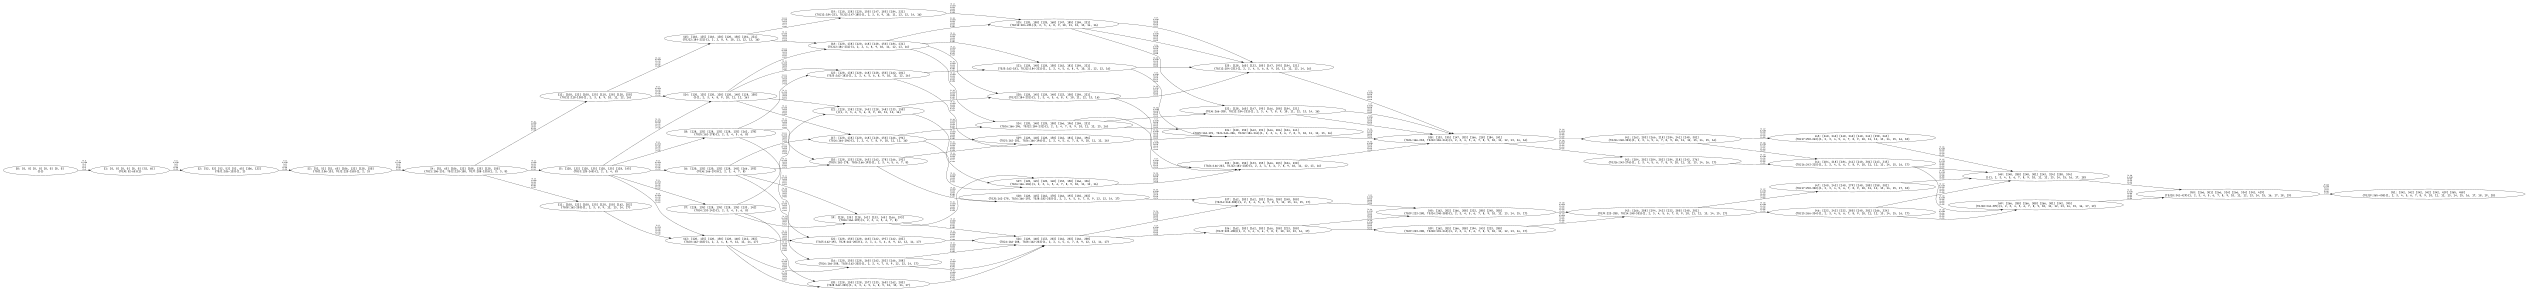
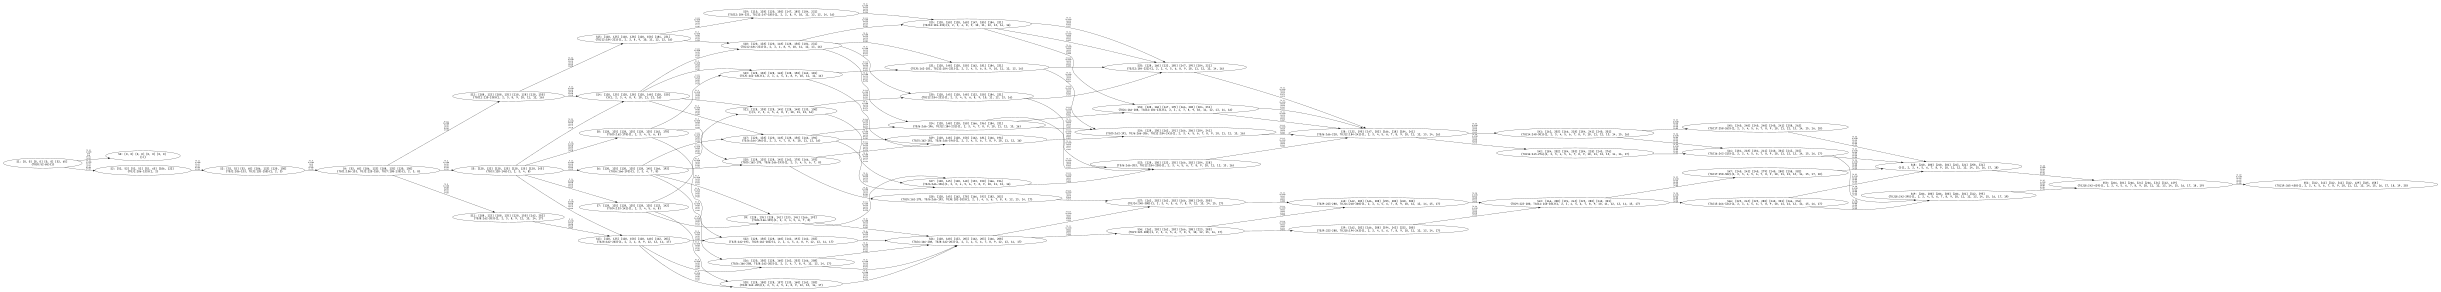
  digraph {
    rankdir=LR
    fontname="JetBrains Mono"
    node [fontname="JetBrains Mono"]
    edge [fontsize=8 fontname="JetBrains Mono"]
    n1 [label="S0: [0, 0] [0, 0] [0, 0] [0, 0] \n{}{}"]
    n2 [label="S1: [0, 0] [0, 0] [0, 0] [52, 65] \n{T0J0:52-65}{1}"]
    n3 [label="S2: [52, 52] [52, 52] [52, 65] [106, 133] \n{T0J1:106-133}{1, 2}"]
    n4 [label="S3: [52, 52] [52, 65] [106, 133] [120, 150] \n{T0J1:106-133, T0J2:120-150}{1, 2, 3}"]
    n5 [label="S4: [52, 65] [106, 133] [108, 135] [120, 150] \n{T0J1:106-133, T0J2:120-150, T0J7:108-135}{1, 2, 3, 8}"]
    n6 [label="S5: [120, 133] [120, 135] [120, 135] [128, 145] \n{T0J3:128-145}{1, 2, 3, 4, 8}"]
    n7 [label="S11: [108, 133] [108, 135] [120, 150] [162, 203] \n{T0J8:162-203}{1, 2, 3, 8, 9, 12, 13, 14, 17}"]
    n8 [label="S12: [108, 133] [108, 135] [110, 138] [120, 150] \n{T0J11:110-138}{1, 2, 3, 8, 9, 10, 11, 12, 16}"]
    n9 [label="S6: [120, 135] [120, 135] [128, 145] [166, 193] \n{T0J6:166-193}{1, 2, 3, 4, 7, 8}"]
    n10 [label="S7: [128, 135] [128, 135] [128, 135] [133, 142] \n{T0J4:133-142}{1, 2, 3, 4, 5, 6, 8}"]
    n11 [label="S8: [128, 135] [128, 135] [128, 135] [162, 178] \n{T0J5:162-178}{1, 2, 3, 4, 5, 6, 8}"]
    n12 [label="S13: [120, 135] [120, 150] [128, 160] [162, 203] \n{T0J8:162-203}{1, 2, 3, 4, 8, 9, 12, 13, 14, 17}"]
    n13 [label="S14: [120, 135] [120, 138] [120, 148] [128, 150] \n{}{1, 2, 3, 4, 8, 9, 10, 11, 12, 16}"]
    n14 [label="S9: [128, 135] [128, 142] [133, 145] [166, 193] \n{T0J6:166-193}{1, 2, 3, 4, 5, 6, 7, 8}"]
    n15 [label="S10: [128, 135] [128, 145] [162, 178] [166, 193] \n{T0J5:162-178, T0J6:166-193}{1, 2, 3, 4, 5, 6, 7, 8}"]
    n16 [label="S16: [120, 150] [128, 160] [162, 203] [166, 208] \n{T0J6:166-208, T0J8:162-203}{1, 2, 3, 4, 7, 8, 9, 12, 13, 14, 17}"]
    n17 [label="S17: [120, 138] [120, 148] [128, 150] [166, 196] \n{T0J6:166-196}{1, 2, 3, 4, 7, 8, 9, 10, 11, 12, 16}"]
    n18 [label="S20: [128, 150] [128, 157] [133, 160] [162, 203] \n{T0J8:162-203}{1, 2, 3, 4, 5, 6, 8, 9, 12, 13, 14, 17}"]
    n19 [label="S21: [128, 138] [128, 145] [128, 148] [133, 150] \n{}{1, 2, 3, 4, 5, 6, 8, 9, 10, 11, 12, 16}"]
    n20 [label="S22: [128, 150] [128, 160] [162, 193] [162, 203] \n{T0J5:162-193, T0J8:162-203}{1, 2, 3, 4, 5, 6, 8, 9, 12, 13, 14, 17}"]
    n21 [label="S23: [128, 138] [128, 148] [128, 150] [162, 181] \n{T0J5:162-181}{1, 2, 3, 4, 5, 6, 8, 9, 10, 11, 12, 16}"]
    n22 [label="S26: [128, 160] [133, 203] [162, 203] [166, 208] \n{T0J6:166-208, T0J8:162-203}{1, 2, 3, 4, 5, 6, 7, 8, 9, 12, 13, 14, 17}"]
    n23 [label="S27: [128, 145] [128, 148] [133, 150] [166, 196] \n{T0J6:166-196}{1, 2, 3, 4, 5, 6, 7, 8, 9, 10, 11, 12, 16}"]
    n24 [label="S28: [128, 145] [162, 178] [166, 193] [182, 203] \n{T0J5:162-178, T0J6:166-193, T0J8:182-203}{1, 2, 3, 4, 5, 6, 7, 8, 9, 12, 13, 14, 17}"]
    n25 [label="S29: [128, 148] [128, 150] [162, 181] [166, 196] \n{T0J5:162-181, T0J6:166-196}{1, 2, 3, 4, 5, 6, 7, 8, 9, 10, 11, 12, 16}"]
    n26 [label="S15: [110, 135] [110, 138] [120, 150] [184, 231] \n{T0J12:184-231}{1, 2, 3, 8, 9, 10, 11, 12, 13, 16}"]
    n27 [label="S18: [120, 138] [120, 148] [128, 150] [184, 231] \n{T0J12:184-231}{1, 2, 3, 4, 8, 9, 10, 11, 12, 13, 16}"]
    n28 [label="S19: [110, 138] [120, 150] [147, 185] [184, 231] \n{T0J12:184-231, T0J13:147-185}{1, 2, 3, 8, 9, 10, 11, 12, 13, 14, 16}"]
    n29 [label="S24: [120, 148] [128, 150] [166, 196] [184, 231] \n{T0J6:166-196, T0J12:184-231}{1, 2, 3, 4, 7, 8, 9, 10, 11, 12, 13, 16}"]
    n30 [label="S25: [120, 150] [128, 160] [147, 185] [184, 231] \n{T0J12:184-231}{1, 2, 3, 4, 8, 9, 10, 11, 12, 13, 14, 16}"]
    n31 [label="S30: [128, 145] [128, 148] [133, 150] [184, 231] \n{T0J12:184-231}{1, 2, 3, 4, 5, 6, 8, 9, 10, 11, 12, 13, 16}"]
    n32 [label="S31: [128, 148] [128, 150] [162, 181] [184, 231] \n{T0J5:162-181, T0J12:184-231}{1, 2, 3, 4, 5, 6, 8, 9, 10, 11, 12, 13, 16}"]
    n33 [label="S32: [128, 160] [147, 195] [166, 208] [184, 231] \n{T0J6:166-208, T0J12:184-231}{1, 2, 3, 4, 7, 8, 9, 10, 11, 12, 13, 14, 16}"]
    n34 [label="S33: [128, 150] [133, 155] [166, 203] [184, 238] \n{T0J6:166-203, T0J12:184-238}{1, 2, 3, 4, 5, 6, 7, 8, 9, 10, 11, 12, 13, 16}"]
    n35 [label="S34: [128, 150] [162, 191] [166, 206] [184, 241] \n{T0J5:162-191, T0J6:166-206, T0J12:184-241}{1, 2, 3, 4, 5, 6, 7, 8, 9, 10, 11, 12, 13, 16}"]
    n36 [label="S35: [128, 160] [133, 185] [147, 195] [184, 231] \n{T0J12:184-231}{1, 2, 3, 4, 5, 6, 8, 9, 10, 11, 12, 13, 14, 16}"]
    n37 [label="S36: [162, 203] [162, 203] [166, 208] [223, 280] \n{T0J9:223-280}{1, 2, 3, 4, 5, 6, 7, 8, 9, 10, 12, 13, 14, 17}"]
    n38 [label="S37: [162, 203] [162, 203] [166, 208] [240, 300] \n{T0J14:240-300}{1, 2, 3, 4, 5, 6, 7, 8, 9, 12, 13, 14, 15, 17}"]
    n39 [label="S38: [133, 195] [147, 203] [166, 218] [184, 241] \n{T0J6:166-218, T0J12:184-241}{1, 2, 3, 4, 5, 6, 7, 8, 9, 10, 11, 12, 13, 14, 16}"]
    n40 [label="S39: [162, 203] [166, 208] [194, 243] [223, 280] \n{T0J9:223-280, T0J10:194-243}{1, 2, 3, 4, 5, 6, 7, 8, 9, 10, 11, 12, 13, 14, 17}"]
    n41 [label="S40: [162, 203] [166, 208] [223, 280] [240, 300] \n{T0J9:223-280, T0J14:240-300}{1, 2, 3, 4, 5, 6, 7, 8, 9, 10, 12, 13, 14, 15, 17}"]
    n42 [label="S41: [162, 203] [166, 218] [184, 241] [240, 301] \n{T0J14:240-301}{1, 2, 3, 4, 5, 6, 7, 8, 9, 10, 11, 12, 13, 14, 15, 16}"]
    n43 [label="S42: [184, 202] [184, 203] [184, 218] [243, 276] \n{T0J16:243-276}{1, 2, 3, 4, 5, 6, 7, 8, 9, 10, 11, 12, 13, 14, 16, 17}"]
    n44 [label="S43: [166, 208] [194, 243] [223, 280] [240, 301] \n{T0J9:223-280, T0J14:240-301}{1, 2, 3, 4, 5, 6, 7, 8, 9, 10, 11, 12, 13, 14, 15, 17}"]
    n45 [label="S44: [184, 218] [184, 241] [240, 301] [243, 315] \n{T0J16:243-315}{1, 2, 3, 4, 5, 6, 7, 8, 9, 10, 11, 12, 13, 14, 15, 16, 17}"]
    n46 [label="S45: [240, 240] [240, 240] [240, 241] [258, 263] \n{T0J17:258-263}{1, 2, 3, 4, 5, 6, 7, 8, 9, 10, 11, 12, 13, 14, 15, 16, 18}"]
    n47 [label="S46: [223, 243] [223, 280] [240, 301] [266, 334] \n{T0J15:266-334}{1, 2, 3, 4, 5, 6, 7, 8, 9, 10, 11, 12, 13, 14, 15, 16, 17}"]
    n48 [label="S47: [240, 243] [240, 279] [240, 280] [258, 302] \n{T0J17:258-302}{1, 2, 3, 4, 5, 6, 7, 8, 9, 10, 11, 12, 13, 14, 15, 17, 18}"]
    n49 [label="S48: [240, 280] [240, 301] [243, 324] [258, 334] \n{}{1, 2, 3, 4, 5, 6, 7, 8, 9, 10, 11, 12, 13, 14, 15, 16, 17, 18}"]
    n50 [label="S49: [266, 280] [266, 300] [266, 301] [342, 395] \n{T0J18:342-395}{1, 2, 3, 4, 5, 6, 7, 8, 9, 10, 11, 12, 13, 14, 15, 16, 17, 19}"]
    n51 [label="S50: [266, 301] [266, 324] [266, 334] [342, 429] \n{T0J18:342-429}{1, 2, 3, 4, 5, 6, 7, 8, 9, 10, 11, 12, 13, 14, 15, 16, 17, 18, 19}"]
    n52 [label="S51: [342, 342] [342, 342] [342, 429] [365, 458] \n{T0J19:365-458}{1, 2, 3, 4, 5, 6, 7, 8, 9, 10, 11, 12, 13, 14, 15, 16, 17, 18, 19, 20}"]
-   n1 -> n2 [label="T0 J0\nDL=2200\nES=0\nLS=0\nEF=52\nLF=65"]
+   n2 -> n1 [label="T0 J0\nDL=2200\nES=0\nLS=0\nEF=52\nLF=65"]
    n2 -> n3 [label="T0 J1\nDL=2200\nES=52\nLS=65\nEF=106\nLF=133"]
    n3 -> n4 [label="T0 J2\nDL=2200\nES=52\nLS=65\nEF=120\nLF=150"]
    n4 -> n5 [label="T0 J7\nDL=2200\nES=52\nLS=65\nEF=108\nLF=135"]
    n5 -> n6 [label="T0 J3\nDL=2200\nES=120\nLS=135\nEF=128\nLF=145"]
    n5 -> n7 [label="T0 J8\nDL=2200\nES=108\nLS=135\nEF=162\nLF=203"]
    n5 -> n8 [label="T0 J11\nDL=2200\nES=108\nLS=135\nEF=110\nLF=138"]
    n6 -> n9 [label="T0 J6\nDL=2200\nES=120\nLS=135\nEF=166\nLF=193"]
    n6 -> n10 [label="T0 J4\nDL=2200\nES=128\nLS=135\nEF=133\nLF=142"]
    n6 -> n11 [label="T0 J5\nDL=2200\nES=128\nLS=135\nEF=162\nLF=178"]
    n6 -> n12 [label="T0 J8\nDL=2200\nES=120\nLS=135\nEF=174\nLF=203"]
    n6 -> n13 [label="T0 J11\nDL=2200\nES=120\nLS=135\nEF=122\nLF=138"]
    n7 -> n12 [label="T0 J3\nDL=2200\nES=120\nLS=150\nEF=128\nLF=160"]
    n8 -> n13 [label="T0 J3\nDL=2200\nES=120\nLS=138\nEF=128\nLF=148"]
    n8 -> n26 [label="T0 J12\nDL=2200\nES=110\nLS=138\nEF=184\nLF=231"]
    n9 -> n14 [label="T0 J4\nDL=2200\nES=128\nLS=135\nEF=133\nLF=142"]
    n9 -> n15 [label="T0 J5\nDL=2200\nES=128\nLS=135\nEF=162\nLF=178"]
    n9 -> n16 [label="T0 J8\nDL=2200\nES=120\nLS=135\nEF=174\nLF=203"]
    n9 -> n17 [label="T0 J11\nDL=2200\nES=120\nLS=135\nEF=122\nLF=138"]
    n10 -> n14 [label="T0 J6\nDL=2200\nES=128\nLS=135\nEF=174\nLF=193"]
    n10 -> n18 [label="T0 J8\nDL=2200\nES=128\nLS=135\nEF=182\nLF=203"]
    n10 -> n19 [label="T0 J11\nDL=2200\nES=128\nLS=135\nEF=130\nLF=138"]
    n11 -> n15 [label="T0 J6\nDL=2200\nES=128\nLS=135\nEF=174\nLF=193"]
    n11 -> n20 [label="T0 J8\nDL=2200\nES=128\nLS=135\nEF=182\nLF=203"]
    n11 -> n21 [label="T0 J11\nDL=2200\nES=128\nLS=135\nEF=130\nLF=138"]
    n12 -> n16 [label="T0 J6\nDL=2200\nES=120\nLS=150\nEF=166\nLF=208"]
    n12 -> n18 [label="T0 J4\nDL=2200\nES=128\nLS=150\nEF=133\nLF=157"]
    n12 -> n20 [label="T0 J5\nDL=2200\nES=128\nLS=150\nEF=162\nLF=193"]
    n13 -> n17 [label="T0 J6\nDL=2200\nES=120\nLS=138\nEF=166\nLF=196"]
    n13 -> n19 [label="T0 J4\nDL=2200\nES=128\nLS=138\nEF=133\nLF=145"]
    n13 -> n21 [label="T0 J5\nDL=2200\nES=128\nLS=138\nEF=162\nLF=181"]
    n13 -> n27 [label="T0 J12\nDL=2200\nES=120\nLS=138\nEF=194\nLF=231"]
    n14 -> n22 [label="T0 J8\nDL=2200\nES=128\nLS=135\nEF=182\nLF=203"]
    n14 -> n23 [label="T0 J11\nDL=2200\nES=128\nLS=135\nEF=130\nLF=138"]
    n15 -> n24 [label="T0 J8\nDL=2200\nES=128\nLS=135\nEF=182\nLF=203"]
    n15 -> n25 [label="T0 J11\nDL=2200\nES=128\nLS=135\nEF=130\nLF=138"]
    n16 -> n22 [label="T0 J4\nDL=2200\nES=128\nLS=160\nEF=133\nLF=167"]
    n16 -> n22 [label="T0 J5\nDL=2200\nES=128\nLS=160\nEF=162\nLF=203"]
    n17 -> n23 [label="T0 J4\nDL=2200\nES=128\nLS=138\nEF=133\nLF=145"]
    n17 -> n25 [label="T0 J5\nDL=2200\nES=128\nLS=138\nEF=162\nLF=181"]
    n17 -> n29 [label="T0 J12\nDL=2200\nES=120\nLS=138\nEF=194\nLF=231"]
    n18 -> n22 [label="T0 J6\nDL=2200\nES=128\nLS=150\nEF=174\nLF=208"]
    n19 -> n23 [label="T0 J6\nDL=2200\nES=128\nLS=138\nEF=174\nLF=196"]
    n19 -> n31 [label="T0 J12\nDL=2200\nES=128\nLS=138\nEF=202\nLF=231"]
    n20 -> n22 [label="T0 J6\nDL=2200\nES=128\nLS=150\nEF=174\nLF=208"]
    n21 -> n25 [label="T0 J6\nDL=2200\nES=128\nLS=138\nEF=174\nLF=196"]
    n21 -> n32 [label="T0 J12\nDL=2200\nES=128\nLS=138\nEF=202\nLF=231"]
    n22 -> n37 [label="T0 J9\nDL=2200\nES=162\nLS=203\nEF=223\nLF=280"]
    n22 -> n38 [label="T0 J14\nDL=2200\nES=162\nLS=202\nEF=240\nLF=300"]
    n23 -> n34 [label="T0 J12\nDL=2200\nES=128\nLS=145\nEF=202\nLF=238"]
    n24 -> n38 [label="T0 J14\nDL=2200\nES=162\nLS=178\nEF=240\nLF=276"]
    n25 -> n35 [label="T0 J12\nDL=2200\nES=128\nLS=148\nEF=202\nLF=241"]
    n26 -> n27 [label="T0 J3\nDL=2200\nES=120\nLS=138\nEF=128\nLF=148"]
    n26 -> n28 [label="T0 J13\nDL=2200\nES=110\nLS=138\nEF=147\nLF=185"]
    n27 -> n29 [label="T0 J6\nDL=2200\nES=120\nLS=138\nEF=166\nLF=196"]
    n27 -> n30 [label="T0 J13\nDL=2200\nES=120\nLS=138\nEF=157\nLF=185"]
    n27 -> n31 [label="T0 J4\nDL=2200\nES=128\nLS=138\nEF=133\nLF=145"]
    n27 -> n32 [label="T0 J5\nDL=2200\nES=128\nLS=138\nEF=162\nLF=181"]
    n28 -> n30 [label="T0 J3\nDL=2200\nES=120\nLS=150\nEF=128\nLF=160"]
    n29 -> n33 [label="T0 J13\nDL=2200\nES=120\nLS=148\nEF=157\nLF=195"]
    n29 -> n34 [label="T0 J4\nDL=2200\nES=128\nLS=148\nEF=133\nLF=155"]
    n29 -> n35 [label="T0 J5\nDL=2200\nES=128\nLS=148\nEF=162\nLF=191"]
    n30 -> n33 [label="T0 J6\nDL=2200\nES=120\nLS=150\nEF=166\nLF=208"]
    n30 -> n36 [label="T0 J4\nDL=2200\nES=128\nLS=150\nEF=133\nLF=157"]
    n30 -> n36 [label="T0 J5\nDL=2200\nES=128\nLS=150\nEF=162\nLF=193"]
    n31 -> n34 [label="T0 J6\nDL=2200\nES=128\nLS=145\nEF=174\nLF=203"]
    n31 -> n36 [label="T0 J13\nDL=2200\nES=128\nLS=145\nEF=165\nLF=192"]
    n32 -> n35 [label="T0 J6\nDL=2200\nES=128\nLS=148\nEF=174\nLF=206"]
    n32 -> n36 [label="T0 J13\nDL=2200\nES=128\nLS=148\nEF=165\nLF=195"]
    n33 -> n39 [label="T0 J4\nDL=2200\nES=128\nLS=160\nEF=133\nLF=167"]
    n33 -> n39 [label="T0 J5\nDL=2200\nES=128\nLS=160\nEF=162\nLF=203"]
    n34 -> n39 [label="T0 J13\nDL=2200\nES=128\nLS=150\nEF=165\nLF=197"]
    n35 -> n39 [label="T0 J13\nDL=2200\nES=128\nLS=150\nEF=165\nLF=197"]
    n36 -> n39 [label="T0 J6\nDL=2200\nES=128\nLS=160\nEF=174\nLF=218"]
    n37 -> n40 [label="T0 J10\nDL=2200\nES=162\nLS=203\nEF=194\nLF=243"]
    n37 -> n41 [label="T0 J14\nDL=2200\nES=162\nLS=202\nEF=240\nLF=300"]
    n38 -> n41 [label="T0 J9\nDL=2200\nES=162\nLS=203\nEF=223\nLF=280"]
    n39 -> n42 [label="T0 J14\nDL=2200\nES=162\nLS=203\nEF=240\nLF=301"]
    n39 -> n43 [label="T0 J16\nDL=2200\nES=184\nLS=202\nEF=243\nLF=276"]
    n40 -> n44 [label="T0 J14\nDL=2200\nES=162\nLS=203\nEF=240\nLF=301"]
    n41 -> n44 [label="T0 J10\nDL=2200\nES=162\nLS=203\nEF=194\nLF=243"]
    n42 -> n45 [label="T0 J16\nDL=2200\nES=184\nLS=241\nEF=243\nLF=315"]
    n42 -> n46 [label="T0 J17\nDL=2200\nES=240\nLS=240\nEF=258\nLF=263"]
    n43 -> n45 [label="T0 J14\nDL=2200\nES=184\nLS=203\nEF=262\nLF=301"]
    n44 -> n47 [label="T0 J15\nDL=2200\nES=223\nLS=280\nEF=266\nLF=334"]
    n44 -> n48 [label="T0 J17\nDL=2200\nES=240\nLS=279\nEF=258\nLF=302"]
    n45 -> n49 [label="T0 J17\nDL=2200\nES=240\nLS=301\nEF=258\nLF=324"]
    n45 -> n50 [label="T0 J18\nDL=2200\nES=266\nLS=300\nEF=342\nLF=395"]
    n46 -> n49 [label="T0 J16\nDL=2200\nES=240\nLS=241\nEF=299\nLF=315"]
    n47 -> n49 [label="T0 J17\nDL=2200\nES=240\nLS=301\nEF=258\nLF=324"]
    n47 -> n50 [label="T0 J18\nDL=2200\nES=266\nLS=300\nEF=342\nLF=395"]
    n48 -> n49 [label="T0 J15\nDL=2200\nES=240\nLS=280\nEF=283\nLF=334"]
    n49 -> n51 [label="T0 J18\nDL=2200\nES=266\nLS=334\nEF=342\nLF=429"]
    n50 -> n51 [label="T0 J17\nDL=2200\nES=266\nLS=301\nEF=284\nLF=324"]
    n51 -> n52 [label="T0 J19\nDL=2200\nES=342\nLS=429\nEF=365\nLF=458"]
  }
